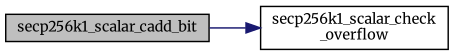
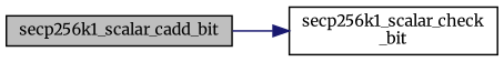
  digraph {
    rankdir=LR
    fontname=Merriweather
    node [color=black fontname=Merriweather fontsize=10 shape=record style=filled]
    n1 [fillcolor=grey75 fontcolor=black height=0.2 label=secp256k1_scalar_cadd_bit width=0.4]
-   n2 [fillcolor=white height=0.2 label="secp256k1_scalar_check\l_overflow" width=0.4]
+   n2 [fillcolor=white height=0.2 label="secp256k1_scalar_check\l_bit" width=0.4]
    n1 -> n2 [color=midnightblue fontname=Merriweather fontsize=10 labelfontname=Helvetica labelfontsize=10 style=solid]
  }
